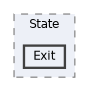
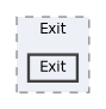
  digraph {
    compound=true
    n1 [color=grey25 fillcolor="#edf0f7" fontname=Helvetica fontsize=10 height=0.2 label=Exit shape=box style="filled,bold" width=0.4]
    subgraph cluster_1 {
      bgcolor="#edf0f7"
      fontname=Helvetica
      fontsize=10
-     label=State
+     label=Exit
      pencolor=grey50
      style="filled,dashed"
      n1
    }
  }
